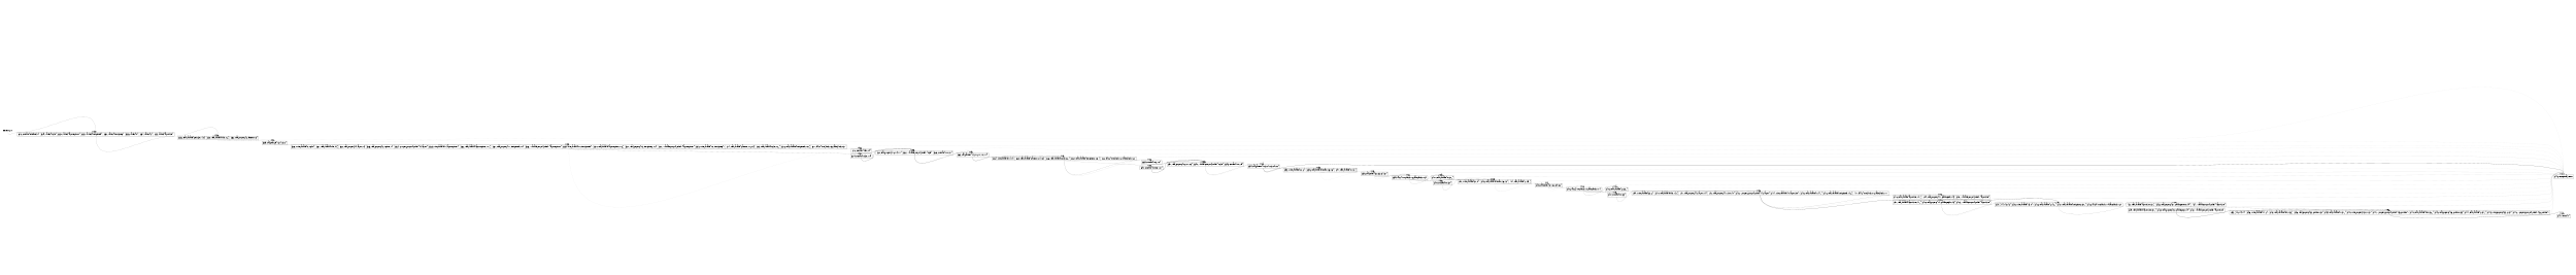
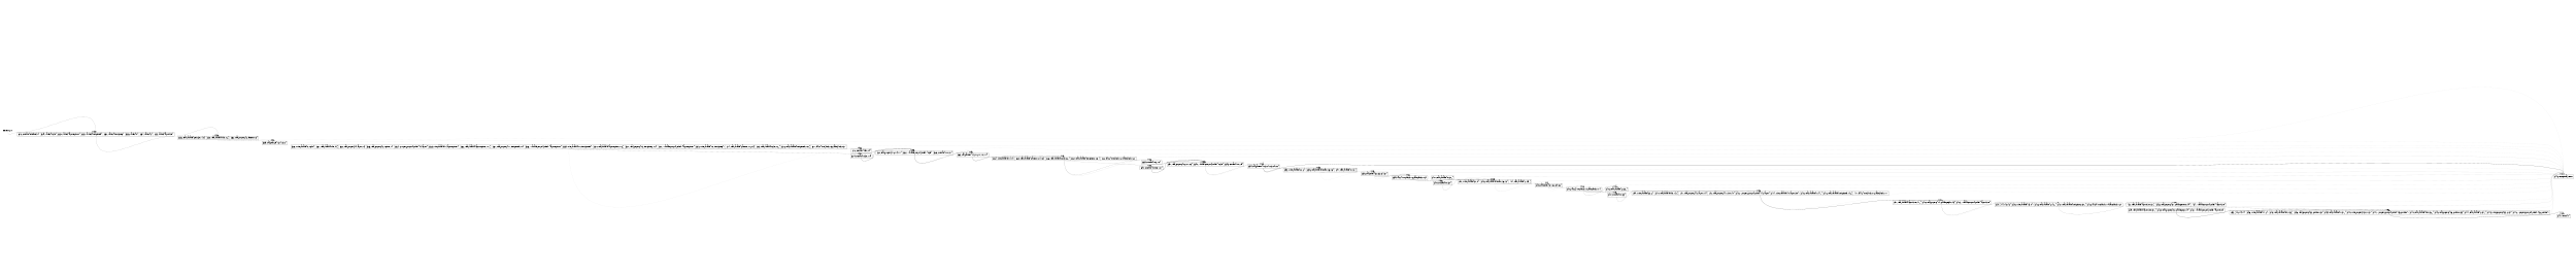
  digraph {
    rankdir=LR
    node [shape=record]
    edge [headport=n style=dashed tailport=s]
    n1 [label=BB_entry117 shape=none]
    n2 [label="{3348: constant[undefined,v1]|3349: vardecl['style']|3350: vardecl['layoutOptions']|3351: vardecl['isOriginLeft']|3352: vardecl['isOriginTop']|3353: vardecl['x']|3354: vardecl['y']|3355: vardecl['layoutSize']}"]
    n3 [label="{3356: read-variable['getStyle',v4,v3]|3357: read-variable['this',v6,-]|3358: read-property[v6,'element',v5]}"]
    n4 [label="{3359: call-getStyle [v3,v4,v5,v2]}"]
    n5 [label="{3448: exceptional-return}"]
    n6 [label="{3360: write-variable[v2,'style']*|3361: read-variable['this',v9,-]|3362: read-property[v9,'layout',v8]|3363: read-property[v8,'options',v7]|3364: \<property-non-null-undef\>[v9,'layout']|3365: write-variable[v7,'layoutOptions']*|3366: read-variable['layoutOptions',v11,-]|3367: read-property[v11,'isOriginLeft',v10]|3368: \<variable-non-null-undef\>['layoutOptions']|3369: write-variable[v10,'isOriginLeft']*|3370: read-variable['layoutOptions',v13,-]|3371: read-property[v13,'isOriginTop',v12]|3372: \<variable-non-null-undef\>['layoutOptions']|3373: write-variable[v12,'isOriginTop']*|3374: read-variable['parseInt',v16,v15]|3375: read-variable['style',v18,-]|3376: read-variable['isOriginLeft',v20,-]|3377: if[v20](true-block:1156,false-block:1157)}"]
    n7 [label="{3378: constant[\"left\",v19]}"]
    n8 [label="{3379: constant[\"right\",v19]}"]
    n9 [label="{3380: read-property[v18,v19,v17]|3381: \<variable-non-null-undef\>['style']|3382: constant[10.0,v21]}"]
    n10 [label="{3383: call-parseInt [v15,v16,v17,v21,v14]}"]
    n11 [label="{3384: write-variable[v14,'x']*|3385: read-variable['parseInt',v24,v23]|3386: read-variable['style',v26,-]|3387: read-variable['isOriginTop',v28,-]|3388: if[v28](true-block:1161,false-block:1162)}"]
    n12 [label="{3389: constant[\"top\",v27]}"]
    n13 [label="{3390: constant[\"bottom\",v27]}"]
    n14 [label="{3391: read-property[v26,v27,v25]|3392: \<variable-non-null-undef\>['style']|3393: constant[10.0,v29]}"]
    n15 [label="{3394: call-parseInt [v23,v24,v25,v29,v22]}"]
    n16 [label="{3395: write-variable[v22,'y']*|3396: read-variable['isNaN',v33,v32]|3397: read-variable['x',v34,-]}"]
    n17 [label="{3398: call-isNaN [v32,v33,v34,v31]}"]
    n18 [label="{3399: if[v31](true-block:1168,false-block:1169)}"]
    n19 [label="{3400: constant[0.0,v30]}"]
    n20 [label="{3401: read-variable['x',v30,-]}"]
    n21 [label="{3402: write-variable[v30,'x']*|3403: read-variable['isNaN',v38,v37]|3404: read-variable['y',v39,-]}"]
    n22 [label="{3405: call-isNaN [v37,v38,v39,v36]}"]
    n23 [label="{3406: if[v36](true-block:1173,false-block:1174)}"]
    n24 [label="{3407: constant[0.0,v35]}"]
    n25 [label="{3408: read-variable['y',v35,-]}"]
    n26 [label="{3409: write-variable[v35,'y']*|3410: read-variable['this',v42,-]|3411: read-property[v42,'layout',v41]|3412: read-property[v41,'size',v40]|3413: \<property-non-null-undef\>[v42,'layout']|3414: write-variable[v40,'layoutSize']*|3415: read-variable['x',v44,-]|3416: read-variable['isOriginLeft',v46,-]|3417: if[v46](true-block:1176,false-block:1177)}"]
-   n27 [label="{3418: read-variable['layoutSize',v47,-]|3419: read-property[v47,'paddingLeft',v45]|3420: \<variable-non-null-undef\>['layoutSize']}"]
    n28 [label="{3421: read-variable['layoutSize',v47,-]|3422: read-property[v47,'paddingRight',v45]|3423: \<variable-non-null-undef\>['layoutSize']}"]
    n29 [label="{3424: -[v44,v45,v43]|3425: write-variable[v43,'x']*|3426: read-variable['y',v48,-]|3427: read-variable['isOriginTop',v50,-]|3428: if[v50](true-block:1179,false-block:1180)}"]
    n30 [label="{3432: read-variable['layoutSize',v51,-]|3433: read-property[v51,'paddingBottom',v49]|3434: \<variable-non-null-undef\>['layoutSize']}"]
    n31 [label="{3429: read-variable['layoutSize',v51,-]|3430: read-property[v51,'paddingTop',v49]|3431: \<variable-non-null-undef\>['layoutSize']}"]
    n32 [label="{3435: -[v48,v49,v47]|3436: write-variable[v47,'y']*|3437: read-variable['this',v53,-]|3438: read-property[v53,'position',v52]|3439: read-variable['x',v51,-]|3440: write-property[v52,'x',v51]|3441: \<property-non-null-undef\>[v53,'position']*|3442: read-variable['this',v56,-]|3443: read-property[v56,'position',v55]|3444: read-variable['y',v54,-]|3445: write-property[v55,'y',v54]|3446: \<property-non-null-undef\>[v56,'position']*}"]
    n33 [label="{3447: return[v1]}"]
    n1 -> n2 [headlabel="    1152"]
    n2 -> n3 [headlabel="      1153"]
    n3 -> n4 [headlabel="      1154"]
    n3 -> n5 [color=gray headlabel="      1183"]
    n4 -> n5 [color=gray]
-   n4 -> n6 [headlabel="      1155"]
    n6 -> n5 [color=gray]
    n6 -> n7 [headlabel="      1156"]
    n6 -> n8 [headlabel="      1157"]
    n7 -> n9 [headlabel="      1158" style=solid]
    n8 -> n9 [style=solid]
    n9 -> n5 [color=gray]
    n9 -> n10 [headlabel="      1159" style=solid]
    n10 -> n5 [color=gray]
    n10 -> n11 [headlabel="      1160" style=solid]
    n11 -> n5 [color=gray style=solid]
    n11 -> n12 [headlabel="      1161"]
    n11 -> n13 [headlabel="      1162"]
    n12 -> n14 [headlabel="      1163" style=solid]
    n13 -> n14 [style=solid]
    n14 -> n5 [color=gray]
    n14 -> n15 [headlabel="      1164"]
    n15 -> n5 [color=black style=solid]
    n15 -> n16 [headlabel="      1165"]
    n16 -> n5 [color=gray]
    n16 -> n17 [headlabel="      1166"]
    n17 -> n5 [color=gray style=solid]
    n17 -> n18 [headlabel="      1167" style=solid]
    n18 -> n19 [headlabel="      1168" style=solid]
-   n18 -> n20 [headlabel="      1169"]
    n19 -> n21 [headlabel="      1170"]
    n20 -> n5 [color=gray style=solid]
    n20 -> n21 [style=solid]
    n21 -> n5 [color=gray style=solid]
    n21 -> n22 [headlabel="      1171"]
    n22 -> n5 [color=gray]
    n22 -> n23 [headlabel="      1172"]
    n23 -> n24 [headlabel="      1173" style=solid]
    n23 -> n25 [headlabel="      1174"]
    n24 -> n26 [headlabel="      1175"]
    n25 -> n5 [color=gray]
    n25 -> n26
    n26 -> n5 [color=gray]
-   n26 -> n27 [headlabel="      1176"]
    n26 -> n28 [headlabel="      1177" style=solid]
-   n27 -> n5 [color=gray style=solid]
-   n27 -> n29 [headlabel="      1178" style=solid]
    n28 -> n5 [color=gray]
    n28 -> n29
    n29 -> n30 [headlabel="      1180"]
    n30 -> n5 [color=gray style=solid]
    n30 -> n32
    n31 -> n5 [color=gray]
    n31 -> n32 [headlabel="      1181" style=solid]
    n32 -> n5 [color=gray style=solid]
    n32 -> n33 [headlabel="      1182" style=solid]
  }
